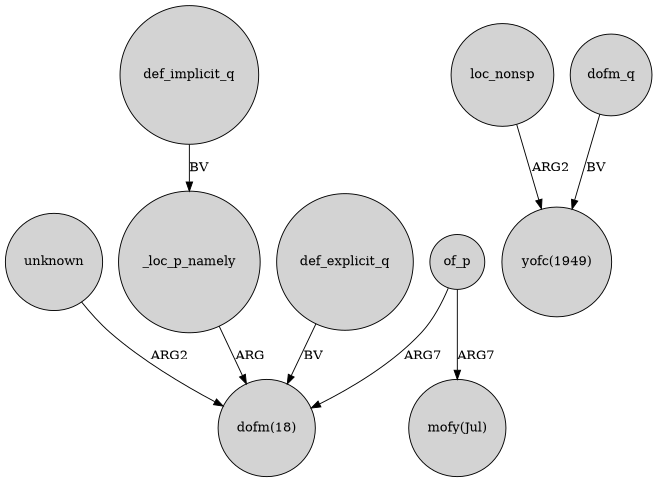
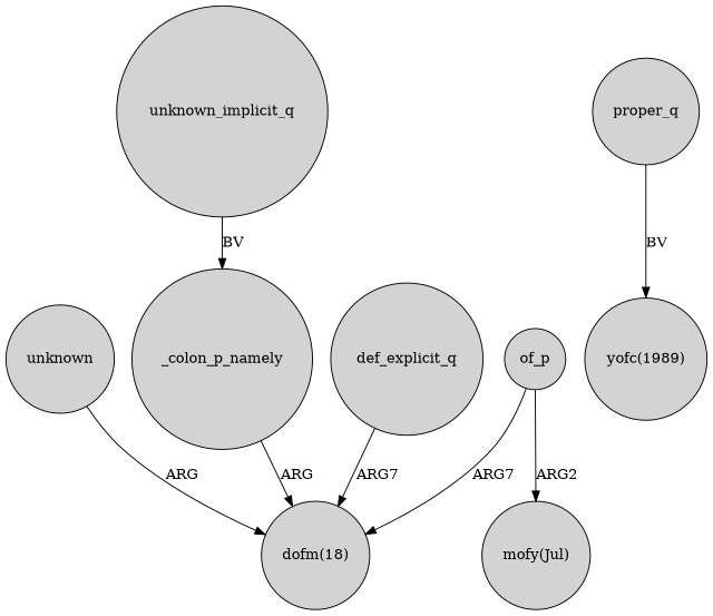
  digraph {
    node [shape=circle style=filled]
-   def_implicit_q
-   _colon_p_namely [label=_loc_p_namely]
+   def_implicit_q [label=unknown_implicit_q]
+   _colon_p_namely
    unknown
    "dofm(18)"
-   loc_nonsp
-   "yofc(1989)" [label="yofc(1949)"]
+   "yofc(1989)"
    of_p
    "mofy(Jul)"
    def_explicit_q
-   proper_q [label=dofm_q]
+   proper_q
    def_implicit_q -> _colon_p_namely [label=BV]
    _colon_p_namely -> "dofm(18)" [label=ARG]
-   unknown -> "dofm(18)" [label=ARG2]
-   loc_nonsp -> "yofc(1989)" [label=ARG2]
+   unknown -> "dofm(18)" [label=ARG]
    of_p -> "dofm(18)" [label=ARG7]
-   of_p -> "mofy(Jul)" [label=ARG7]
-   def_explicit_q -> "dofm(18)" [label=BV]
+   of_p -> "mofy(Jul)" [label=ARG2]
+   def_explicit_q -> "dofm(18)" [label=ARG7]
    proper_q -> "yofc(1989)" [label=BV]
  }
